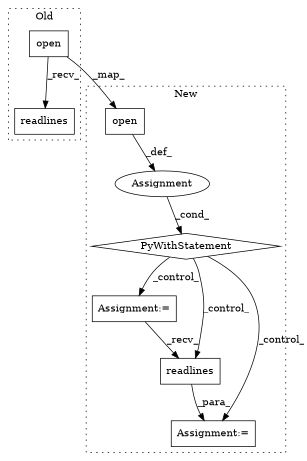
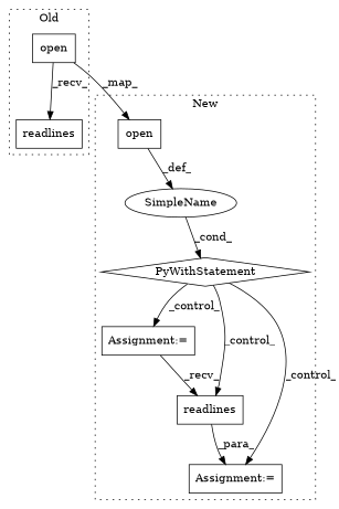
  digraph {
    node [a=32 l=11 shape=box]
    n1 [label=readlines s=533]
    n2 [l="5,1" label=open s="503,531"]
    n3 [a=104 l="10,2" label=PyWithStatement s="531,570" shape=diamond]
-   n4 [a=42 label=Assignment shape=ellipse l=""]
+   n4 [a=42 label=SimpleName shape=ellipse l=""]
    n5 [a=7 l=1 label="Assignment:=" s=587]
    n6 [l="5,1" label=open s="541,569"]
    n7 [label=readlines s=605]
    n8 [a=7 l=1 label="Assignment:=" s=602]
    subgraph cluster_1 {
      label=Old
      style=dotted
      n1
      n2
    }
    subgraph cluster_2 {
      label=New
      style=dotted
      n3
      n4
      n5
      n6
      n7
      n8
    }
    n2 -> n1 [label=_recv_]
    n2 -> n6 [label=_map_]
    n3 -> n5 [label=_control_]
    n3 -> n7 [label=_control_]
    n3 -> n8 [label=_control_]
    n4 -> n3 [label=_cond_]
    n5 -> n7 [label=_recv_]
    n6 -> n4 [label=_def_]
    n7 -> n8 [label=_para_]
  }
